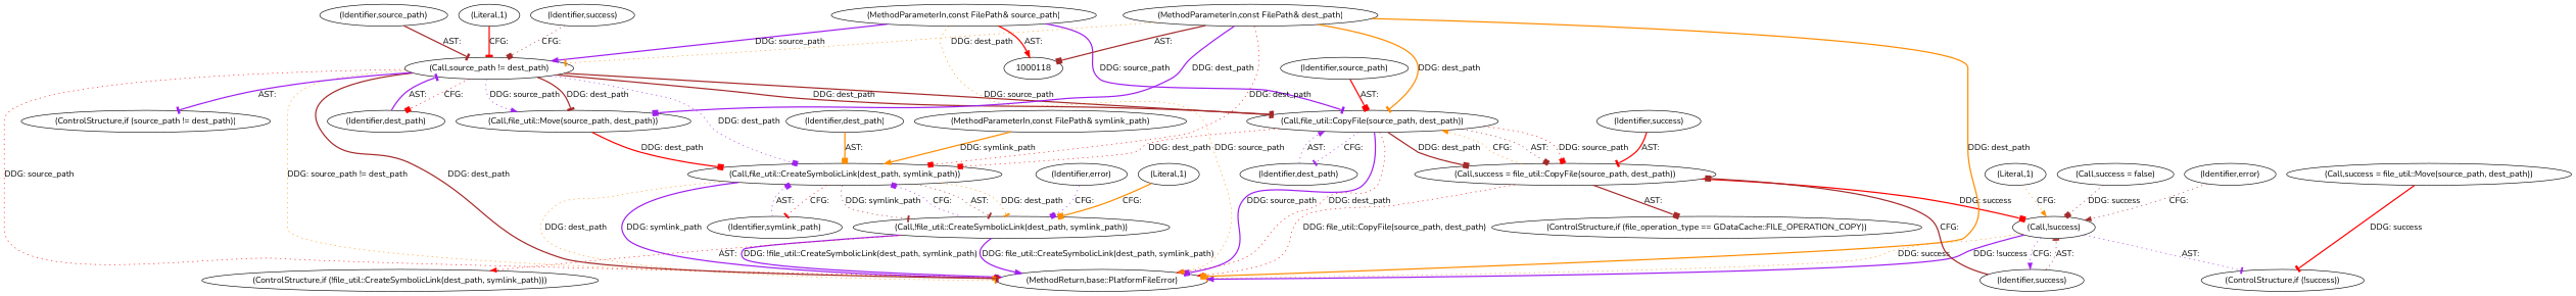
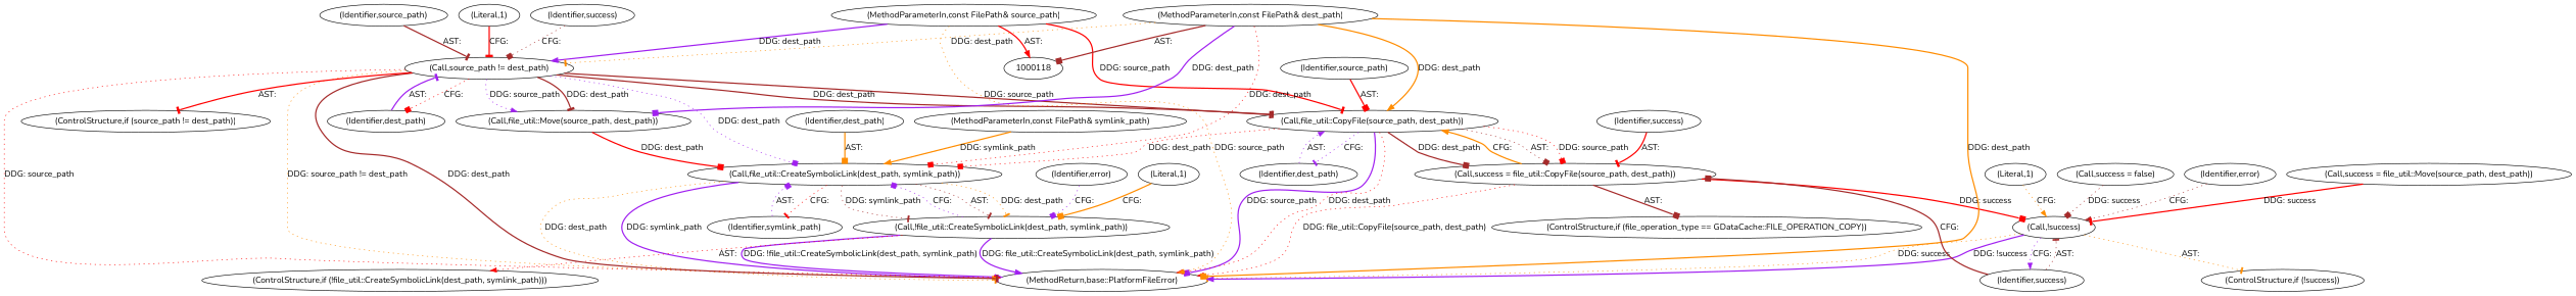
  digraph {
    fontname=Nunito
    node [fontname=Nunito]
    edge [arrowhead=box color=red fontname=Nunito style=dotted]
    n1 [label="(Call,file_util::CopyFile(source_path, dest_path))"]
    n2 [label="(Call,success = file_util::CopyFile(source_path, dest_path))"]
    n3 [label="(Call,file_util::CreateSymbolicLink(dest_path, symlink_path))"]
    n4 [label="(MethodReturn,base::PlatformFileError)"]
    n5 [label="(Identifier,dest_path)"]
    n6 [label="(Call,!success)"]
    n7 [label="(ControlStructure,if (file_operation_type == GDataCache::FILE_OPERATION_COPY))"]
    n8 [label="(Call,!file_util::CreateSymbolicLink(dest_path, symlink_path))"]
    n9 [label="(Identifier,symlink_path)"]
    n10 [label="(Call,source_path != dest_path)"]
    n11 [label="(ControlStructure,if (source_path != dest_path))"]
    n12 [label="(Call,file_util::Move(source_path, dest_path))"]
    n13 [label="(Identifier,dest_path)"]
    n14 [label="(MethodParameterIn,const FilePath& source_path)"]
    1000118
    n16 [label="(MethodParameterIn,const FilePath& dest_path)"]
    n17 [label="(ControlStructure,if (!success))"]
    n18 [label="(Identifier,success)"]
    n19 [label="(ControlStructure,if (!file_util::CreateSymbolicLink(dest_path, symlink_path)))"]
    n20 [label="(Identifier,source_path)"]
    n21 [label="(Identifier,dest_path)"]
    n22 [label="(Identifier,success)"]
    n23 [label="(Identifier,source_path)"]
    n24 [label="(Call,success = false)"]
    n25 [label="(Identifier,error)"]
    n26 [label="(Literal,1)"]
    n27 [label="(Literal,1)"]
    n28 [label="(Identifier,error)"]
    n29 [label="(Identifier,success)"]
    n30 [label="(MethodParameterIn,const FilePath& symlink_path)"]
    n31 [label="(Call,success = file_util::Move(source_path, dest_path))"]
    n32 [label="(Literal,1)"]
    n1 -> n2 [color=brown label="AST: "]
    n1 -> n2 [label="DDG: source_path"]
    n1 -> n2 [color=brown label="DDG: dest_path" style=bold]
    n1 -> n3 [label="DDG: dest_path"]
    n1 -> n4 [color=purple label="DDG: source_path" style=bold]
    n1 -> n4 [arrowhead=normal label="DDG: dest_path"]
    n1 -> n5 [arrowhead=tee color=purple label="CFG: "]
-   n2 -> n1 [arrowhead=normal color=darkorange label="CFG: "]
+   n2 -> n1 [arrowhead=normal color=darkorange label="CFG: " style=bold]
    n2 -> n4 [arrowhead=normal label="DDG: file_util::CopyFile(source_path, dest_path)"]
    n2 -> n6 [label="DDG: success" style=bold]
    n2 -> n7 [color=brown label="AST: " style=bold]
    n3 -> n4 [arrowhead=tee color=darkorange label="DDG: dest_path"]
    n3 -> n4 [arrowhead=tee color=purple label="DDG: symlink_path" style=bold]
    n3 -> n8 [arrowhead=tee color=brown label="AST: "]
    n3 -> n8 [arrowhead=tee color=darkorange label="DDG: dest_path"]
    n3 -> n8 [arrowhead=tee color=brown label="DDG: symlink_path"]
    n3 -> n9 [arrowhead=tee label="CFG: "]
    n5 -> n1 [arrowhead=normal color=purple label="AST: "]
    n6 -> n4 [arrowhead=tee color=darkorange label="DDG: success"]
    n6 -> n4 [arrowhead=normal color=purple label="DDG: !success" style=bold]
-   n6 -> n17 [arrowhead=tee color=purple label="AST: "]
+   n6 -> n17 [arrowhead=tee color=darkorange label="AST: "]
    n6 -> n18 [arrowhead=normal color=purple label="CFG: "]
    n8 -> n3 [color=purple label="CFG: "]
    n8 -> n4 [arrowhead=normal color=purple label="DDG: file_util::CreateSymbolicLink(dest_path, symlink_path)" style=bold]
    n8 -> n4 [arrowhead=normal color=purple label="DDG: !file_util::CreateSymbolicLink(dest_path, symlink_path)" style=bold]
    n8 -> n19 [arrowhead=normal label="AST: "]
    n9 -> n3 [color=purple label="AST: "]
    n10 -> n1 [arrowhead=tee color=brown label="DDG: source_path" style=bold]
    n10 -> n1 [arrowhead=tee color=brown label="DDG: dest_path" style=bold]
    n10 -> n3 [color=purple label="DDG: dest_path"]
    n10 -> n4 [arrowhead=normal label="DDG: source_path"]
    n10 -> n4 [arrowhead=normal color=darkorange label="DDG: source_path != dest_path"]
    n10 -> n4 [arrowhead=tee color=brown label="DDG: dest_path" style=bold]
-   n10 -> n11 [arrowhead=tee color=purple label="AST: " style=bold]
+   n10 -> n11 [arrowhead=tee label="AST: " style=bold]
    n10 -> n12 [arrowhead=normal color=purple label="DDG: source_path"]
    n10 -> n12 [arrowhead=tee color=brown label="DDG: dest_path" style=bold]
    n10 -> n13 [label="CFG: "]
    n12 -> n3 [label="DDG: dest_path" style=bold]
    n13 -> n10 [arrowhead=tee color=purple label="AST: " style=bold]
-   n14 -> n1 [arrowhead=tee color=purple label="DDG: source_path" style=bold]
+   n14 -> n1 [arrowhead=tee label="DDG: source_path" style=bold]
    n14 -> n4 [arrowhead=normal color=darkorange label="DDG: source_path"]
-   n14 -> n10 [arrowhead=normal color=purple label="DDG: source_path" style=bold]
+   n14 -> n10 [arrowhead=normal color=purple label="DDG: dest_path" style=bold]
    n14 -> 1000118 [arrowhead=normal label="AST: " style=bold]
-   n16 -> n1 [arrowhead=tee color=darkorange label="DDG: dest_path" style=bold]
+   n16 -> n1 [arrowhead=normal color=darkorange label="DDG: dest_path" style=bold]
    n16 -> n3 [label="DDG: dest_path"]
    n16 -> n4 [color=darkorange label="DDG: dest_path" style=bold]
    n16 -> n10 [arrowhead=tee color=darkorange label="DDG: dest_path"]
    n16 -> n12 [color=purple label="DDG: dest_path" style=bold]
    n16 -> 1000118 [color=brown label="AST: " style=bold]
    n18 -> n2 [color=brown label="CFG: " style=bold]
    n18 -> n6 [arrowhead=tee color=brown label="AST: "]
    n20 -> n1 [label="AST: " style=bold]
    n21 -> n3 [color=darkorange label="AST: " style=bold]
    n22 -> n10 [color=brown label="CFG: "]
    n23 -> n10 [arrowhead=tee color=brown label="AST: " style=bold]
    n24 -> n6 [color=brown label="DDG: success"]
    n25 -> n6 [arrowhead=normal color=brown label="CFG: "]
    n26 -> n6 [arrowhead=normal color=darkorange label="CFG: "]
    n27 -> n10 [arrowhead=tee label="CFG: " style=bold]
    n28 -> n8 [color=purple label="CFG: "]
    n29 -> n2 [arrowhead=tee label="AST: " style=bold]
    n30 -> n3 [arrowhead=normal color=darkorange label="DDG: symlink_path" style=bold]
-   n31 -> n17 [arrowhead=tee label="DDG: success" style=bold]
+   n31 -> n6 [arrowhead=tee label="DDG: success" style=bold]
    n32 -> n8 [color=darkorange label="CFG: " style=bold]
  }
